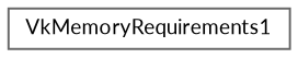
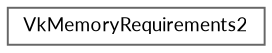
  digraph {
    rankdir=LR
    fontname=Lato
-   n1 [color=grey40 fillcolor=white fontname=Lato fontsize=10 height=0.2 label=VkMemoryRequirements1 shape=box style=filled width=0.4]
+   n1 [color=grey40 fillcolor=white fontname=Lato fontsize=10 height=0.2 label=VkMemoryRequirements2 shape=box style=filled width=0.4]
  }
